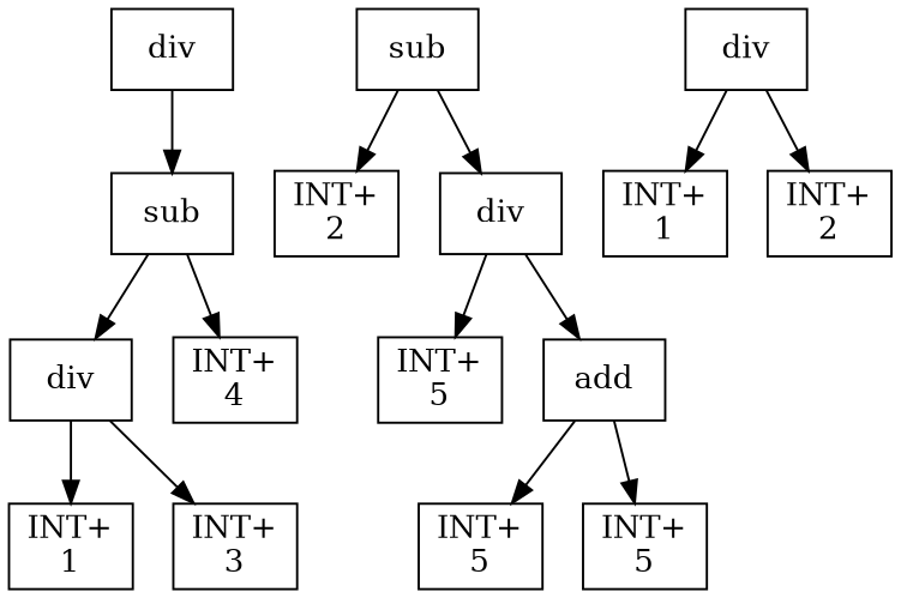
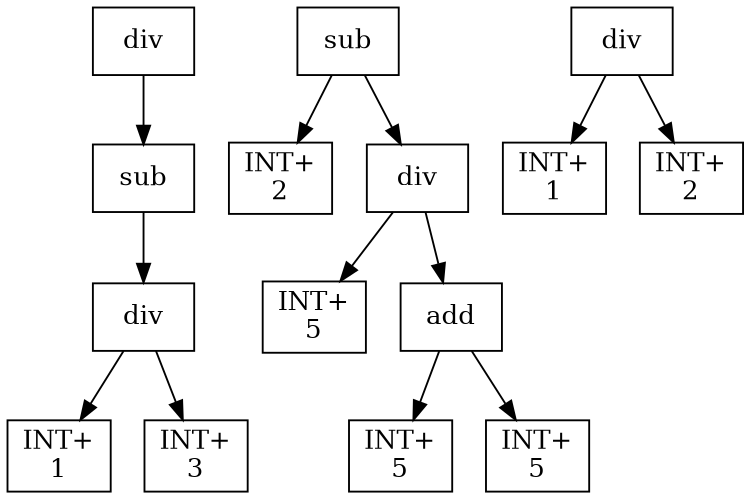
  digraph {
    node [shape=box]
    n1 [label=div]
    n2 [label=sub]
    n3 [label=div]
-   n4 [label="INT+\n4"]
    n5 [label="INT+\n1"]
    n6 [label="INT+\n3"]
    n7 [label=sub]
    n8 [label="INT+\n2"]
    n9 [label=div]
    n10 [label=div]
    n11 [label="INT+\n1"]
    n12 [label="INT+\n2"]
    n13 [label="INT+\n5"]
    n14 [label=add]
    n15 [label="INT+\n5"]
    n16 [label="INT+\n5"]
    n1 -> n2
    n2 -> n3
-   n2 -> n4
    n3 -> n5
    n3 -> n6
    n7 -> n8
    n7 -> n9
    n9 -> n13
    n9 -> n14
    n10 -> n11
    n10 -> n12
    n14 -> n15
    n14 -> n16
  }
